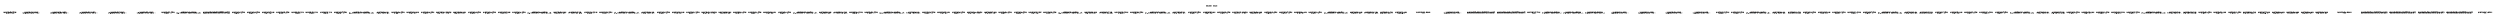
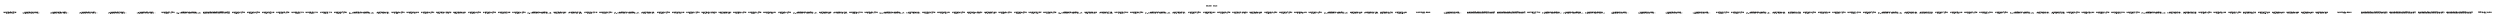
  digraph {
    node [color=burlywood shape=box]
    edge [color=red3]
    n1 [color=blue label="ENTRY - ENTRY" shape=Msquare]
    n2 [label="myproject_422558_423029 - addr_expr\n_8824 = internal_423023;\n"]
    n3 [label="myproject_422558_422654 - gimple_phi\n/* _8831 = gimple_phi(<_8880, BB2>, <0u, BB3>) */\n" color="" shape=""]
    n4 [label="myproject_422558_423536 - gimple_phi\n/* _8989 = gimple_phi(<_8988, BB3>, <_8830, BB2>) */\n" color="" shape=""]
    n5 [label="myproject_422558_423540 - gimple_phi\n/* _8991 = gimple_phi(<_8990, BB3>, <_8847, BB2>) */\n" color="" shape=""]
    n6 [label="myproject_422558_423544 - gimple_phi\n/* _8993 = gimple_phi(<_8992, BB3>, <_8858, BB2>) */\n" color="" shape=""]
    n7 [label="myproject_422558_423548 - gimple_phi\n/* _8995 = gimple_phi(<_8994, BB3>, <_8869, BB2>) */\n" color="" shape=""]
    n8 [label="myproject_422558_423291 - lshift_expr\n_8930 = _8831 << (2u);\n"]
    n9 [label="myproject_422558_422655 - pointer_plus_expr\n_8833 = (struct class_ac_fixed*)(((unsigned char*)dense_input) + _8930);\n"]
    n10 [color=green label="myproject_422558_423458 - dense_input_bambu_artificial_ParmMgr_Read_array\n_8976 = dense_input_bambu_artificial_ParmMgr_Read_array(0u, 32u, 0u, _8833);\n"]
    n11 [label="myproject_422558_422657 - lshift_expr\n_8835 = _8831 << (2u);\n"]
    n12 [label="myproject_422558_422658 - lshift_expr\n_8836 = _8976 << (16u);\n"]
    n13 [label="myproject_422558_423294 - nop_expr\n_8931 = (int) (_8836);\n"]
    n14 [label="myproject_422558_422659 - rshift_expr\n_8837 = _8931 >> (16u);\n"]
    n15 [label="myproject_422558_423515 - ASSIGN\n_8985 = _8837;\n"]
    n16 [label="myproject_422558_423513 - ASSIGN\n_8984 = _8837;\n"]
    n17 [label="myproject_422558_423511 - ASSIGN\n_8983 = _8837;\n"]
    n18 [label="myproject_422558_423299 - lshift_expr\n_8933 = _8835 << (2u);\n"]
    n19 [label="myproject_422558_422660 - pointer_plus_expr\n_8838 = (struct Internal_422756(*)[64])(((unsigned char*)_8932) + _8933);\n"]
    n20 [color=green label="myproject_422558_422661 - LOAD\nif(1u) _8839 = (*((unsigned int*)(_8838)));\n"]
    n21 [label="myproject_422558_422662 - lshift_expr\n_8840 = _8839 << (16u);\n"]
    n22 [color=green label="myproject_422558_423302 - nop_expr\n_8934 = (int) (_8840);\n"]
    n23 [label="myproject_422558_422663 - rshift_expr\n_8841 = _8934 >> (16u);\n"]
    n24 [label="myproject_422558_422664 - widen_mult_expr\n_8842 = ((int)(_8841)) * ((int)(_8837));\n"]
    n25 [label="myproject_422558_423306 - nop_expr\n_8935 = (unsigned int) (_8842);\n"]
    n26 [label="myproject_422558_422665 - rshift_expr\n_8843 = _8935 >> (10u);\n"]
    n27 [label="myproject_422558_422666 - lshift_expr\n_8844 = _8843 << (16u);\n"]
    n28 [label="myproject_422558_423309 - nop_expr\n_8936 = (int) (_8844);\n"]
    n29 [label="myproject_422558_422667 - rshift_expr\n_8845 = _8936 >> (16u);\n"]
    n30 [label="myproject_422558_422668 - pointer_plus_expr\n_8846 = (struct class_ac_fixed(*)[64])(((unsigned char*)_8824) + _8933);\n"]
    n31 [label="myproject_422558_423313 - nop_expr\n_8938 = (unsigned int) (_8845);\n"]
    n32 [color=red label="myproject_422558_422669 - STORE\nif(1u) (*((unsigned int*)(_8846))) = _8938;\n"]
    n33 [color=black label="myproject_422558_422670 - bit_ior_expr\n_8848 = _8835 | (1u);\n"]
    n34 [label="myproject_422558_423318 - lshift_expr\n_8940 = _8848 << (2u);\n"]
    n35 [label="myproject_422558_422671 - pointer_plus_expr\n_8849 = (struct Internal_422756(*)[64])(((unsigned char*)_8932) + _8940);\n"]
    n36 [color=green label="myproject_422558_422672 - LOAD\nif(1u) _8850 = (*((unsigned int*)(_8849)));\n"]
    n37 [label="myproject_422558_422673 - lshift_expr\n_8851 = _8850 << (16u);\n"]
    n38 [label="myproject_422558_423321 - nop_expr\n_8941 = (int) (_8851);\n"]
    n39 [label="myproject_422558_422674 - rshift_expr\n_8852 = _8941 >> (16u);\n"]
    n40 [label="myproject_422558_422675 - widen_mult_expr\n_8853 = ((int)(_8852)) * ((int)(_8983));\n"]
    n41 [label="myproject_422558_423325 - nop_expr\n_8942 = (unsigned int) (_8853);\n"]
    n42 [label="myproject_422558_422676 - rshift_expr\n_8854 = _8942 >> (10u);\n"]
    n43 [label="myproject_422558_422677 - lshift_expr\n_8855 = _8854 << (16u);\n"]
    n44 [label="myproject_422558_423328 - nop_expr\n_8943 = (int) (_8855);\n"]
    n45 [label="myproject_422558_422678 - rshift_expr\n_8856 = _8943 >> (16u);\n"]
    n46 [label="myproject_422558_422679 - pointer_plus_expr\n_8857 = (struct class_ac_fixed(*)[64])(((unsigned char*)_8824) + _8940);\n"]
    n47 [label="myproject_422558_423332 - nop_expr\n_8945 = (unsigned int) (_8856);\n"]
    n48 [color=red label="myproject_422558_422680 - STORE\nif(1u) (*((unsigned int*)(_8857))) = _8945;\n"]
    n49 [label="myproject_422558_422681 - bit_ior_expr\n_8859 = _8835 | (2u);\n"]
    n50 [label="myproject_422558_423337 - lshift_expr\n_8947 = _8859 << (2u);\n"]
    n51 [label="myproject_422558_422682 - pointer_plus_expr\n_8860 = (struct Internal_422756(*)[64])(((unsigned char*)_8932) + _8947);\n"]
    n52 [color=green label="myproject_422558_422683 - LOAD\nif(1u) _8861 = (*((unsigned int*)(_8860)));\n"]
    n53 [label="myproject_422558_422684 - lshift_expr\n_8862 = _8861 << (16u);\n"]
    n54 [label="myproject_422558_423340 - nop_expr\n_8948 = (int) (_8862);\n"]
    n55 [label="myproject_422558_422685 - rshift_expr\n_8863 = _8948 >> (16u);\n"]
    n56 [label="myproject_422558_422686 - widen_mult_expr\n_8864 = ((int)(_8863)) * ((int)(_8984));\n"]
    n57 [label="myproject_422558_423344 - nop_expr\n_8949 = (unsigned int) (_8864);\n"]
    n58 [label="myproject_422558_422687 - rshift_expr\n_8865 = _8949 >> (10u);\n"]
    n59 [label="myproject_422558_422688 - lshift_expr\n_8866 = _8865 << (16u);\n"]
    n60 [label="myproject_422558_423347 - nop_fixed\n_8950 = (int) (_8866);\n"]
    n61 [label="myproject_422558_422689 - rshift_expr\n_8867 = _8950 >> (16u);\n"]
    n62 [label="myproject_422558_422690 - pointer_plus_expr\n_8868 = (struct class_ac_fixed(*)[64])(((unsigned char*)_8824) + _8947);\n"]
    n63 [label="myproject_422558_423351 - nop_expr\n_8952 = (unsigned int) (_8867);\n"]
    n64 [color=red label="myproject_422558_422691 - STORE\nif(1u) (*((unsigned int*)(_8868))) = _8952;\n"]
    n65 [label="myproject_422558_422692 - bit_ior_expr\n_8870 = _8835 | (3u);\n"]
    n66 [label="myproject_422558_423356 - lshift_expr\n_8954 = _8870 << (2u);\n"]
    n67 [label="myproject_422558_422693 - pointer_plus_expr\n_8871 = (struct Internal_422756(*)[64])(((unsigned char*)_8932) + _8954);\n"]
    n68 [color=green label="myproject_422558_422694 - LOAD\nif(1u) _8872 = (*((unsigned int*)(_8871)));\n"]
    n69 [label="myproject_422558_422695 - lshift_expr\n_8873 = _8872 << (16u);\n"]
    n70 [label="myproject_422558_423359 - nop_expr\n_8955 = (int) (_8873);\n"]
    n71 [label="myproject_422558_422696 - rshift_expr\n_8874 = _8955 >> (16u);\n"]
    n72 [label="myproject_422558_422697 - widen_mult_expr\n_8875 = ((int)(_8874)) * ((int)(_8985));\n"]
    n73 [label="myproject_422558_423363 - nop_expr\n_8956 = (unsigned int) (_8875);\n"]
    n74 [label="myproject_422558_422698 - rshift_expr\n_8876 = _8956 >> (10u);\n"]
    n75 [label="myproject_422558_422699 - lshift_expr\n_8877 = _8876 << (16u);\n"]
    n76 [label="myproject_422558_423366 - nop_expr\n_8957 = (int) (_8877);\n"]
    n77 [label="myproject_422558_422700 - rshift_expr\n_8878 = _8957 >> (16u);\n"]
    n78 [label="myproject_422558_422701 - pointer_plus_expr\n_8879 = (struct class_ac_fixed(*)[64])(((unsigned char*)_8824) + _8954);\n"]
    n79 [label="myproject_422558_423370 - nop_expr\n_8959 = (unsigned int) (_8878);\n"]
    n80 [color=red label="myproject_422558_422702 - STORE\nif(1u) (*((unsigned int*)(_8879))) = _8959;\n"]
    n81 [label="myproject_422558_422703 - plus_expr\n_8880 = (unsigned int)(_8831 + (1u));\n"]
    n82 [label="myproject_422558_423376 - eq_expr\n_8960 = _8880 == (16u);\n"]
    n83 [color=red label="myproject_422558_422705 - READ_COND\nif (_8960)\n" shape=diamond]
    n84 [label="myproject_422558_423129 - gimple_phi\n/* _8882 = gimple_phi(<_8926, BB8>, <0u, BB2>) */\n" color="" shape=""]
    n85 [color=green label="myproject_422558_423495 - const_size_in_1_bambu_artificial_ParmMgr_Write_valid\nconst_size_in_1_bambu_artificial_ParmMgr_Write_valid(16u, 16u, const_size_in_1);\n"]
    n86 [color=green label="myproject_422558_423508 - const_size_out_1_bambu_artificial_ParmMgr_Write_valid\nconst_size_out_1_bambu_artificial_ParmMgr_Write_valid(16u, 4u, const_size_out_1);\n"]
    n87 [label="myproject_422558_423297 - addr_expr\n_8932 = w2;\n"]
    n88 [label="myproject_422558_423235 - pointer_plus_expr\n_8917 = (unsigned int*)(((unsigned char*)layer2_out) + 4);\n"]
    n89 [label="myproject_422558_423237 - pointer_plus_expr\n_8919 = (unsigned int*)(((unsigned char*)layer2_out) + 8);\n"]
    n90 [label="myproject_422558_423239 - pointer_plus_expr\n_8921 = (unsigned int*)(((unsigned char*)layer2_out) + 12);\n"]
    n91 [label="myproject_422558_423130 - gimple_phi\n/* _8883 = gimple_phi(<_8927, BB8>, <0u, BB2>) */\n" color="" shape=""]
    n92 [label="myproject_422558_423131 - gimple_phi\n/* _8884 = gimple_phi(<_8928, BB8>, <0u, BB2>) */\n" color="" shape=""]
    n93 [label="myproject_422558_423132 - gimple_phi\n/* _8885 = gimple_phi(<_8929, BB8>, <0u, BB2>) */\n" color="" shape=""]
    n94 [label="myproject_422558_423133 - gimple_phi\n/* _8886 = gimple_phi(<_8912, BB8>, <0u, BB2>) */\n" color="" shape=""]
    n95 [label="myproject_422558_423134 - lshift_expr\n_8888 = _8886 << (2u);\n"]
    n96 [label="myproject_422558_423389 - lshift_expr\n_8961 = _8888 << (2u);\n"]
    n97 [label="myproject_422558_423135 - pointer_plus_expr\n_8889 = (struct class_ac_fixed(*)[64])(((unsigned char*)_8824) + _8961);\n"]
    n98 [color=green label="myproject_422558_423136 - LOAD\nif(1u) _8890 = (*((unsigned int*)(_8889)));\n"]
    n99 [label="myproject_422558_423137 - plus_expr\n_8891 = (unsigned int)(_8890 + _8885);\n"]
    n100 [label="myproject_422558_423138 - lshift_expr\n_8892 = _8891 << (16u);\n"]
    n101 [label="myproject_422558_423392 - nop_expr\n_8962 = (int) (_8892);\n"]
    n102 [label="myproject_422558_423139 - rshift_expr\n_8893 = _8962 >> (16u);\n"]
    n103 [label="myproject_422558_423140 - bit_ior_expr\n_8894 = _8888 | (1u);\n"]
    n104 [label="myproject_422558_423394 - lshift_expr\n_8963 = _8894 << (2u);\n"]
    n105 [label="myproject_422558_423141 - pointer_plus_expr\n_8895 = (struct class_ac_fixed(*)[64])(((unsigned char*)_8824) + _8963);\n"]
    n106 [color=green label="myproject_422558_423142 - LOAD\nif(1u) _8896 = (*((unsigned int*)(_8895)));\n"]
    n107 [label="myproject_422558_423143 - plus_expr\n_8897 = (unsigned int)(_8896 + _8884);\n"]
    n108 [label="myproject_422558_423144 - lshift_expr\n_8898 = _8897 << (16u);\n"]
    n109 [label="myproject_422558_423397 - nop_expr\n_8964 = (int) (_8898);\n"]
    n110 [label="myproject_422558_423145 - rshift_expr\n_8899 = _8964 >> (16u);\n"]
    n111 [label="myproject_422558_423146 - bit_ior_expr\n_8900 = _8888 | (2u);\n"]
    n112 [label="myproject_422558_423399 - lshift_expr\n_8965 = _8900 << (2u);\n"]
    n113 [label="myproject_422558_423147 - pointer_plus_expr\n_8901 = (struct class_ac_fixed(*)[64])(((unsigned char*)_8824) + _8965);\n"]
    n114 [color=green label="myproject_422558_423148 - LOAD\nif(1u) _8902 = (*((unsigned int*)(_8901)));\n"]
    n115 [label="myproject_422558_423149 - plus_expr\n_8903 = (unsigned int)(_8902 + _8883);\n"]
    n116 [label="myproject_422558_423150 - lshift_expr\n_8904 = _8903 << (16u);\n"]
    n117 [label="myproject_422558_423402 - nop_expr\n_8966 = (int) (_8904);\n"]
    n118 [label="myproject_422558_423151 - rshift_expr\n_8905 = _8966 >> (16u);\n"]
    n119 [label="myproject_422558_423152 - bit_ior_expr\n_8906 = _8888 | (3u);\n"]
    n120 [label="myproject_422558_423404 - lshift_expr\n_8967 = _8906 << (2u);\n"]
    n121 [label="myproject_422558_423153 - pointer_plus_expr\n_8907 = (struct class_ac_fixed(*)[64])(((unsigned char*)_8824) + _8967);\n"]
    n122 [color=green label="myproject_422558_423154 - LOAD\nif(1u) _8908 = (*((unsigned int*)(_8907)));\n"]
    n123 [label="myproject_422558_423155 - plus_expr\n_8909 = (unsigned int)(_8908 + _8882);\n"]
    n124 [label="myproject_422558_423156 - lshift_expr\n_8910 = _8909 << (16u);\n"]
    n125 [label="myproject_422558_423407 - nop_expr\n_8968 = (int) (_8910);\n"]
    n126 [label="myproject_422558_423157 - rshift_expr\n_8911 = _8968 >> (16u);\n"]
    n127 [label="myproject_422558_423158 - plus_expr\n_8912 = (unsigned int)(_8886 + (1u));\n"]
    n128 [label="myproject_422558_423409 - eq_expr\n_8969 = _8912 == (16u);\n"]
    n129 [label="myproject_422558_423280 - nop_expr\n_8926 = (unsigned int) (_8911);\n"]
    n130 [label="myproject_422558_423283 - nop_expr\n_8927 = (unsigned int) (_8905);\n"]
    n131 [label="myproject_422558_423286 - nop_expr\n_8928 = (unsigned int) (_8899);\n"]
    n132 [label="myproject_422558_423289 - nop_expr\n_8929 = (unsigned int) (_8893);\n"]
    n133 [color=red label="myproject_422558_423160 - READ_COND\nif (_8969)\n" shape=diamond]
    n134 [color=green label="myproject_422558_423472 - layer2_out_bambu_artificial_ParmMgr_Write_array\nlayer2_out_bambu_artificial_ParmMgr_Write_array(1u, 32u, _8929, layer2_out);\n"]
    n135 [color=green label="myproject_422558_423475 - layer2_out_bambu_artificial_ParmMgr_Write_array\nlayer2_out_bambu_artificial_ParmMgr_Write_array(1u, 32u, _8928, _8917);\n"]
    n136 [color=green label="myproject_422558_423478 - layer2_out_bambu_artificial_ParmMgr_Write_array\nlayer2_out_bambu_artificial_ParmMgr_Write_array(1u, 32u, _8927, _8919);\n"]
    n137 [color=green label="myproject_422558_423481 - layer2_out_bambu_artificial_ParmMgr_Write_array\nlayer2_out_bambu_artificial_ParmMgr_Write_array(1u, 32u, _8926, _8921);\n"]
-   n138 [label="myproject_422558_423241 - gimple_return\nreturn ;\n" color="" shape=""]
+   n138 [label="artificial_422558_423241 - gimple_return\nreturn ;\n" color="" shape=""]
    n139 [color=blue label="EXIT - EXIT" shape=Msquare]
    n1 -> n2
    n1 -> n3
    n1 -> n4
    n1 -> n5
    n1 -> n6
    n1 -> n7
    n1 -> n8
    n1 -> n9
    n1 -> n10
    n1 -> n11
    n1 -> n12
    n1 -> n13
    n1 -> n14
    n1 -> n15
    n1 -> n16
    n1 -> n17
    n1 -> n18
    n1 -> n19
    n1 -> n20
    n1 -> n21
    n1 -> n22
    n1 -> n23
    n1 -> n24
    n1 -> n25
    n1 -> n26
    n1 -> n27
    n1 -> n28
    n1 -> n29
    n1 -> n30
    n1 -> n31
    n1 -> n32
    n1 -> n33
    n1 -> n34
    n1 -> n35
    n1 -> n36
    n1 -> n37
    n1 -> n38
    n1 -> n39
    n1 -> n40
    n1 -> n41
    n1 -> n42
    n1 -> n43
    n1 -> n44
    n1 -> n45
    n1 -> n46
    n1 -> n47
    n1 -> n48
    n1 -> n49
    n1 -> n50
    n1 -> n51
    n1 -> n52
    n1 -> n53
    n1 -> n54
    n1 -> n55
    n1 -> n56
    n1 -> n57
    n1 -> n58
    n1 -> n59
    n1 -> n60
    n1 -> n61
    n1 -> n62
    n1 -> n63
    n1 -> n64
    n1 -> n65
    n1 -> n66
    n1 -> n67
    n1 -> n68
    n1 -> n69
    n1 -> n70
    n1 -> n71
    n1 -> n72
    n1 -> n73
    n1 -> n74
    n1 -> n75
    n1 -> n76
    n1 -> n77
    n1 -> n78
    n1 -> n79
    n1 -> n80
    n1 -> n81
    n1 -> n82
    n1 -> n83
    n1 -> n84
    n1 -> n85
    n1 -> n86
    n1 -> n87
    n1 -> n88
    n1 -> n89
    n1 -> n90
    n1 -> n91
    n1 -> n92
    n1 -> n93
    n1 -> n94
    n1 -> n95
    n1 -> n96
    n1 -> n97
    n1 -> n98
    n1 -> n99
    n1 -> n100
    n1 -> n101
    n1 -> n102
    n1 -> n103
    n1 -> n104
    n1 -> n105
    n1 -> n106
    n1 -> n107
    n1 -> n108
    n1 -> n109
    n1 -> n110
    n1 -> n111
    n1 -> n112
    n1 -> n113
    n1 -> n114
    n1 -> n115
    n1 -> n116
    n1 -> n117
    n1 -> n118
    n1 -> n119
    n1 -> n120
    n1 -> n121
    n1 -> n122
    n1 -> n123
    n1 -> n124
    n1 -> n125
    n1 -> n126
    n1 -> n127
    n1 -> n128
    n1 -> n129
    n1 -> n130
    n1 -> n131
    n1 -> n132
    n1 -> n133
    n1 -> n134
    n1 -> n135
    n1 -> n136
    n1 -> n137
    n1 -> n138
  }
